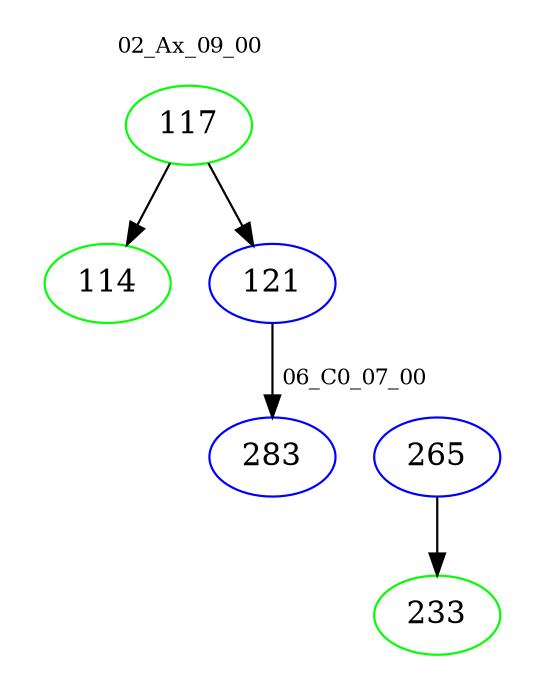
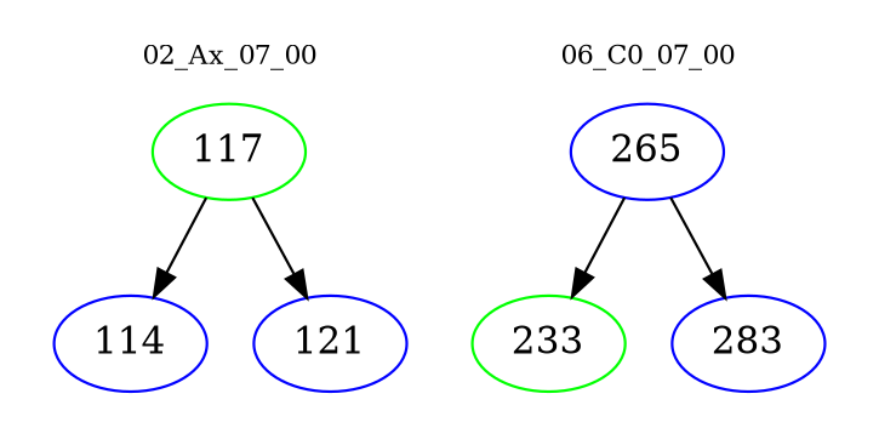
  digraph {
    node [color=green]
    edge [color=black]
    n1 [label=117]
-   n2 [label=114]
+   n2 [color=blue label=114]
    n3 [color=blue label=121]
    n4 [color=blue label=265]
    n5 [label=233]
    n6 [color=blue label=283]
    subgraph cluster_1 {
      color=white
      fontsize=10
-     label="02_Ax_09_00"
+     label="02_Ax_07_00"
      n1
      n2
      n3
    }
    subgraph cluster_2 {
      color=white
      fontsize=10
      label="06_C0_07_00"
      n4
      n5
      n6
    }
    n1 -> n2
    n1 -> n3
    n4 -> n5
-   n3 -> n6
+   n4 -> n6
  }
